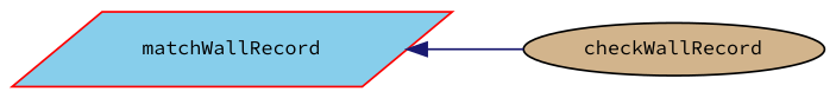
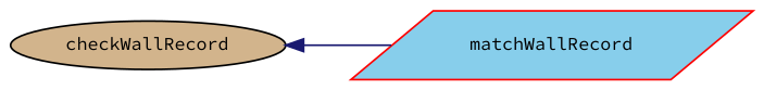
  digraph {
    rankdir=LR
    fontname="Source Code Pro"
    node [fontname="Source Code Pro" fontsize=10 style=filled]
    n1 [color=black fillcolor=tan fontcolor=black height=0.2 label=checkWallRecord shape=ellipse width=0.4]
    n2 [color=red height=0.2 label=matchWallRecord shape=parallelogram width=0.4 fillcolor=skyblue]
-   n2 -> n1 [color=midnightblue dir=back fontname="Source Code Pro" fontsize=10 labelfontname=Helvetica labelfontsize=10 style=solid]
+   n1 -> n2 [color=midnightblue dir=back fontname="Source Code Pro" fontsize=10 labelfontname=Helvetica labelfontsize=10 style=solid]
  }
